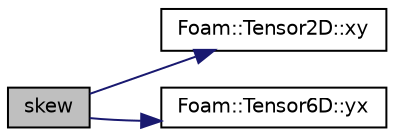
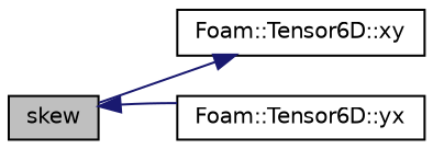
  digraph {
    rankdir=LR
    node [color=black fontname=Helvetica fontsize=10 shape=record]
    edge [color=midnightblue fontname=Helvetica fontsize=10 labelfontname=Helvetica labelfontsize=10 style=solid]
    n1 [fillcolor=grey75 fontcolor=black height=0.2 label=skew style=filled width=0.4]
-   n2 [height=0.2 label="Foam::Tensor2D::xy" width=0.4]
+   n2 [height=0.2 label="Foam::Tensor6D::xy" width=0.4]
    n3 [height=0.2 label="Foam::Tensor6D::yx" width=0.4]
    n1 -> n2
-   n1 -> n3
+   n3 -> n1
  }
